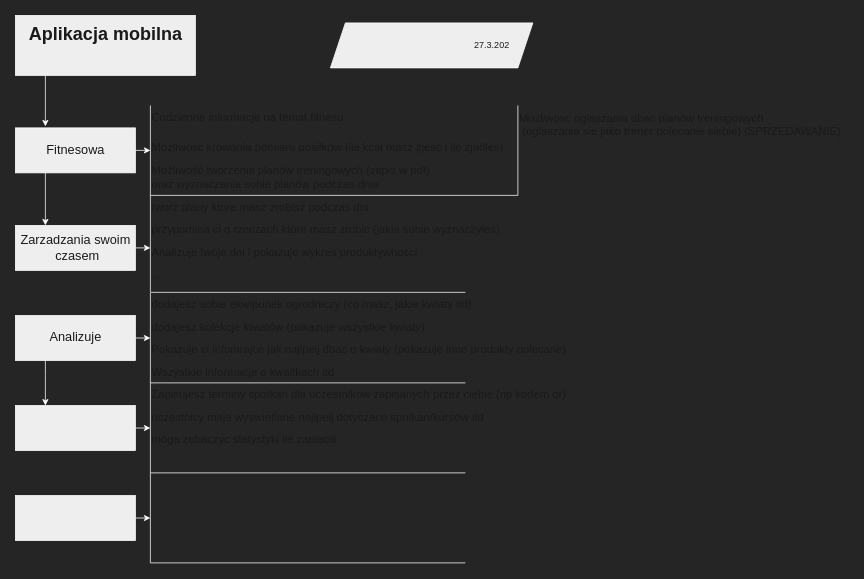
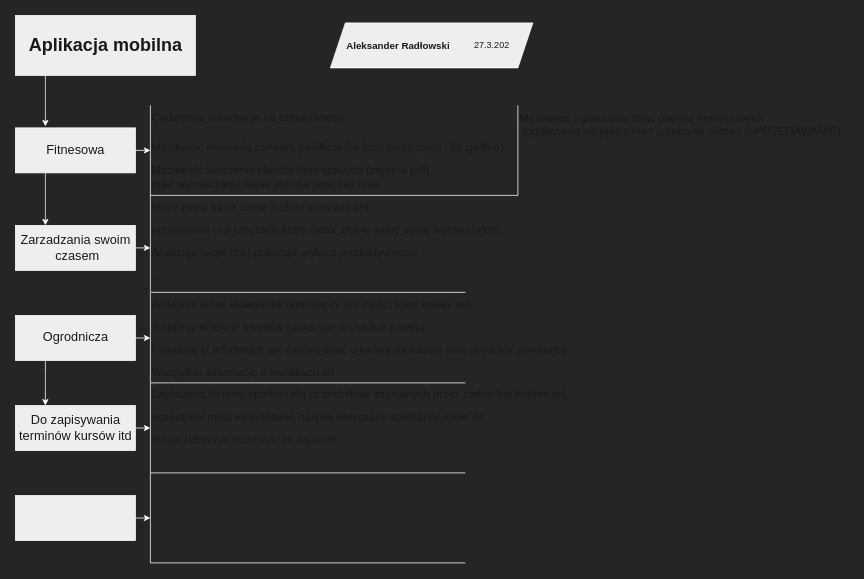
  <mxCell id="0" />
  <mxCell id="1" parent="0" />
  <mxCell id="2" style="edgeStyle=orthogonalEdgeStyle;rounded=0;orthogonalLoop=1;jettySize=auto;html=1;entryX=0.375;entryY=-0.033;entryDx=0;entryDy=0;exitX=0.25;exitY=1;exitDx=0;exitDy=0;entryPerimeter=0;labelBackgroundColor=none;fontColor=default;strokeColor=#FFFFFF;" parent="1" edge="1"><mxGeometry relative="1" as="geometry"><mxPoint x="60" y="100" as="sourcePoint" /><mxPoint x="60" y="168.02" as="targetPoint" /></mxGeometry></mxCell>
  <mxCell id="3" value="" style="whiteSpace=wrap;html=1;labelBackgroundColor=none;fillColor=#EEEEEE;strokeColor=#FFFFFF;fontColor=#1A1A1A;" parent="1" vertex="1"><mxGeometry x="20" y="20" width="240" height="80" as="geometry" /></mxCell>
- <mxCell id="4" value="Aplikacja mobilna" style="text;align=center;verticalAlign=middle;resizable=0;points=[];autosize=1;strokeColor=none;fillColor=none;horizontal=1;fontStyle=1;labelBackgroundColor=none;html=1;fontSize=24;fontColor=#1A1A1A;" parent="1" vertex="1"><mxGeometry x="25" y="25" width="230" height="40" as="geometry" /></mxCell>
+ <mxCell id="4" value="Aplikacja mobilna" style="text;align=center;verticalAlign=middle;resizable=0;points=[];autosize=1;strokeColor=none;fillColor=none;horizontal=1;fontStyle=1;labelBackgroundColor=none;html=1;fontSize=24;fontColor=#1A1A1A;" parent="1" vertex="1"><mxGeometry x="25" y="40" width="230" height="40" as="geometry" /></mxCell>
  <mxCell id="5" value="" style="edgeStyle=orthogonalEdgeStyle;rounded=0;hachureGap=4;orthogonalLoop=1;jettySize=auto;html=1;fontFamily=Helvetica;fontSize=16;labelBackgroundColor=none;strokeColor=#FFFFFF;fontColor=default;" parent="1" source="7" edge="1"><mxGeometry relative="1" as="geometry"><mxPoint x="200" y="200" as="targetPoint" /></mxGeometry></mxCell>
  <mxCell id="6" value="" style="edgeStyle=orthogonalEdgeStyle;rounded=0;orthogonalLoop=1;jettySize=auto;html=1;strokeColor=#FFFFFF;fontColor=#FFFFFF;" parent="1" edge="1"><mxGeometry relative="1" as="geometry"><mxPoint x="60" y="230" as="sourcePoint" /><mxPoint x="60" y="300" as="targetPoint" /></mxGeometry></mxCell>
  <mxCell id="7" value="" style="rounded=0;whiteSpace=wrap;html=1;labelBackgroundColor=none;fillColor=#EEEEEE;strokeColor=#FFFFFF;fontColor=#1A1A1A;" parent="1" vertex="1"><mxGeometry x="20" y="170" width="160" height="60" as="geometry" /></mxCell>
  <mxCell id="8" value="" style="shape=parallelogram;perimeter=parallelogramPerimeter;whiteSpace=wrap;html=1;fixedSize=1;labelBackgroundColor=none;fillColor=#EEEEEE;strokeColor=#FFFFFF;fontColor=#1A1A1A;" parent="1" vertex="1"><mxGeometry x="440" y="30" width="270" height="60" as="geometry" /></mxCell>
+ <mxCell id="9" value="Aleksander Radłowski" style="text;html=1;align=center;verticalAlign=middle;resizable=0;points=[];autosize=1;strokeColor=none;fillColor=none;fontStyle=1;fontSize=13;labelBackgroundColor=none;fontColor=#1A1A1A;" parent="1" vertex="1"><mxGeometry x="450" y="45" width="160" height="30" as="geometry" /></mxCell>
  <mxCell id="10" value="27.3.202" style="text;html=1;align=center;verticalAlign=middle;resizable=0;points=[];autosize=1;strokeColor=none;fillColor=none;labelBackgroundColor=none;fontColor=#1A1A1A;" parent="1" vertex="1"><mxGeometry x="610" y="45" width="90" height="30" as="geometry" /></mxCell>
  <mxCell id="11" value="Fitnesowa&lt;br style=&quot;font-size: 17px;&quot;&gt;" style="text;html=1;align=center;verticalAlign=middle;resizable=1;points=[];autosize=1;strokeColor=none;fillColor=none;fontSize=17;labelBackgroundColor=none;fontColor=#1A1A1A;imageAspect=0;fixedWidth=0;" parent="1" vertex="1"><mxGeometry x="20" y="170" width="160" height="60" as="geometry" /></mxCell>
  <mxCell id="12" value="&lt;div style=&quot;font-size: 15px;&quot;&gt;&lt;font face=&quot;Helvetica&quot; style=&quot;font-size: 15px;&quot;&gt;Codzienne informacje na temat fitnesu&lt;br style=&quot;font-size: 15px;&quot;&gt;&lt;/font&gt;&lt;/div&gt;" style="text;html=1;align=left;verticalAlign=middle;resizable=0;points=[];autosize=1;strokeColor=none;fillColor=none;fontFamily=Architects Daughter;fontSource=https%3A%2F%2Ffonts.googleapis.com%2Fcss%3Ffamily%3DArchitects%2BDaughter;fontSize=15;labelBackgroundColor=none;fontColor=#1A1A1A;" parent="1" vertex="1"><mxGeometry x="200" y="140" width="270" height="30" as="geometry" /></mxCell>
  <mxCell id="13" value="&lt;font face=&quot;Helvetica&quot; style=&quot;font-size: 15px;&quot;&gt;Mozliwosc krowania pomiaru posiłków (ile kcal masz zjesc i ile zjadles)&lt;br style=&quot;font-size: 15px;&quot;&gt;&lt;/font&gt;" style="text;html=1;align=left;verticalAlign=middle;resizable=0;points=[];autosize=1;strokeColor=none;fillColor=none;fontFamily=Architects Daughter;fontSource=https%3A%2F%2Ffonts.googleapis.com%2Fcss%3Ffamily%3DArchitects%2BDaughter;fontSize=15;labelBackgroundColor=none;fontColor=#1A1A1A;" parent="1" vertex="1"><mxGeometry x="200" y="180" width="480" height="30" as="geometry" /></mxCell>
  <mxCell id="14" value="Możliwość tworzenia planów treningowych (zapis w pdf) &lt;br style=&quot;font-size: 15px;&quot;&gt;oraz wyznaczania sobie planów podczas dnia" style="text;align=left;verticalAlign=middle;resizable=0;points=[];autosize=1;strokeColor=none;fillColor=none;fontFamily=Helvetica;fontSize=15;html=1;labelPosition=center;verticalLabelPosition=middle;labelBackgroundColor=none;fontColor=#1A1A1A;" parent="1" vertex="1"><mxGeometry x="200" y="210" width="390" height="50" as="geometry" /></mxCell>
  <mxCell id="15" value="" style="endArrow=none;html=1;rounded=1;hachureGap=4;fontFamily=Architects Daughter;fontSource=https%3A%2F%2Ffonts.googleapis.com%2Fcss%3Ffamily%3DArchitects%2BDaughter;fontSize=16;labelBackgroundColor=none;fontColor=default;noLabel=1;curved=0;strokeColor=#FFFFFF;shadow=0;jumpStyle=none;jumpSize=9;" parent="1" edge="1"><mxGeometry width="50" height="50" relative="1" as="geometry"><mxPoint x="200" y="260" as="sourcePoint" /><mxPoint x="200" y="140" as="targetPoint" /></mxGeometry></mxCell>
  <mxCell id="16" value="" style="endArrow=none;html=1;rounded=0;strokeColor=#FFFFFF;fontColor=#FFFFFF;" parent="1" edge="1"><mxGeometry width="50" height="50" relative="1" as="geometry"><mxPoint x="690" y="260" as="sourcePoint" /><mxPoint x="200" y="260" as="targetPoint" /></mxGeometry></mxCell>
  <mxCell id="17" style="edgeStyle=orthogonalEdgeStyle;rounded=0;orthogonalLoop=1;jettySize=auto;html=1;strokeColor=#FFFFFF;fontColor=#FFFFFF;" parent="1" source="18" edge="1"><mxGeometry relative="1" as="geometry"><mxPoint x="200" y="330" as="targetPoint" /></mxGeometry></mxCell>
  <mxCell id="18" value="" style="rounded=0;whiteSpace=wrap;html=1;strokeColor=#FFFFFF;fontColor=#1A1A1A;fillColor=#EEEEEE;" parent="1" vertex="1"><mxGeometry x="20" y="300" width="160" height="60" as="geometry" /></mxCell>
  <mxCell id="19" value="" style="endArrow=none;html=1;rounded=0;strokeColor=#FFFFFF;fontColor=#FFFFFF;" parent="1" edge="1"><mxGeometry width="50" height="50" relative="1" as="geometry"><mxPoint x="200" y="389.31" as="sourcePoint" /><mxPoint x="200" y="260" as="targetPoint" /></mxGeometry></mxCell>
  <mxCell id="20" value="" style="endArrow=none;html=1;rounded=0;strokeColor=#FFFFFF;fontColor=#FFFFFF;" parent="1" edge="1"><mxGeometry width="50" height="50" relative="1" as="geometry"><mxPoint x="620" y="389.31" as="sourcePoint" /><mxPoint x="200" y="389.31" as="targetPoint" /></mxGeometry></mxCell>
  <mxCell id="21" value="Zarzadzania swoim&lt;br style=&quot;font-size: 17px;&quot;&gt;&amp;nbsp;czasem" style="text;html=1;align=center;verticalAlign=middle;resizable=1;points=[];autosize=1;strokeColor=none;fillColor=none;fontColor=#1A1A1A;fontSize=17;" parent="1" vertex="1"><mxGeometry x="20" y="300" width="160" height="60" as="geometry" /></mxCell>
  <mxCell id="22" style="edgeStyle=orthogonalEdgeStyle;rounded=0;orthogonalLoop=1;jettySize=auto;html=1;strokeColor=#FFFFFF;fontColor=#FFFFFF;" parent="1" source="23" edge="1"><mxGeometry relative="1" as="geometry"><mxPoint x="200" y="450.2" as="targetPoint" /></mxGeometry></mxCell>
  <mxCell id="23" value="" style="rounded=0;whiteSpace=wrap;html=1;strokeColor=#FFFFFF;fontColor=#1A1A1A;fillColor=#EEEEEE;" parent="1" vertex="1"><mxGeometry x="20" y="420.2" width="160" height="60" as="geometry" /></mxCell>
  <mxCell id="24" value="" style="endArrow=none;html=1;rounded=0;strokeColor=#FFFFFF;fontColor=#FFFFFF;" parent="1" edge="1"><mxGeometry width="50" height="50" relative="1" as="geometry"><mxPoint x="200" y="510" as="sourcePoint" /><mxPoint x="200" y="390" as="targetPoint" /></mxGeometry></mxCell>
  <mxCell id="25" value="" style="endArrow=none;html=1;rounded=0;strokeColor=#FFFFFF;fontColor=#FFFFFF;" parent="1" edge="1"><mxGeometry width="50" height="50" relative="1" as="geometry"><mxPoint x="620" y="510" as="sourcePoint" /><mxPoint x="200" y="510" as="targetPoint" /></mxGeometry></mxCell>
  <mxCell id="26" style="edgeStyle=orthogonalEdgeStyle;rounded=0;orthogonalLoop=1;jettySize=auto;html=1;strokeColor=#FFFFFF;fontColor=#FFFFFF;" parent="1" source="27" edge="1"><mxGeometry relative="1" as="geometry"><mxPoint x="200" y="570.2" as="targetPoint" /></mxGeometry></mxCell>
  <mxCell id="27" value="" style="rounded=0;whiteSpace=wrap;html=1;strokeColor=#FFFFFF;fontColor=#1A1A1A;fillColor=#EEEEEE;" parent="1" vertex="1"><mxGeometry x="20" y="540.2" width="160" height="60" as="geometry" /></mxCell>
  <mxCell id="28" value="" style="endArrow=none;html=1;rounded=0;strokeColor=#FFFFFF;fontColor=#FFFFFF;" parent="1" edge="1"><mxGeometry width="50" height="50" relative="1" as="geometry"><mxPoint x="200" y="630" as="sourcePoint" /><mxPoint x="200" y="510" as="targetPoint" /></mxGeometry></mxCell>
  <mxCell id="29" value="" style="endArrow=none;html=1;rounded=0;strokeColor=#FFFFFF;fontColor=#FFFFFF;" parent="1" edge="1"><mxGeometry width="50" height="50" relative="1" as="geometry"><mxPoint x="620" y="630" as="sourcePoint" /><mxPoint x="200" y="630" as="targetPoint" /></mxGeometry></mxCell>
  <mxCell id="30" value="" style="edgeStyle=orthogonalEdgeStyle;rounded=0;orthogonalLoop=1;jettySize=auto;html=1;strokeColor=#FFFFFF;fontColor=#FFFFFF;" parent="1" source="31" target="27" edge="1"><mxGeometry relative="1" as="geometry"><Array as="points"><mxPoint x="60" y="500" /><mxPoint x="60" y="500" /></Array></mxGeometry></mxCell>
- <mxCell id="31" value="Analizuje" style="text;html=1;align=center;verticalAlign=middle;resizable=1;points=[];autosize=1;strokeColor=none;fillColor=none;fontColor=#1A1A1A;fontSize=17;" parent="1" vertex="1"><mxGeometry x="20" y="420" width="160" height="60" as="geometry" /></mxCell>
+ <mxCell id="31" value="Ogrodnicza" style="text;html=1;align=center;verticalAlign=middle;resizable=1;points=[];autosize=1;strokeColor=none;fillColor=none;fontColor=#1A1A1A;fontSize=17;" parent="1" vertex="1"><mxGeometry x="20" y="420" width="160" height="60" as="geometry" /></mxCell>
  <mxCell id="32" value="tworz plany ktore masz zrobisz podczas dni" style="text;html=1;align=left;verticalAlign=middle;resizable=0;points=[];autosize=1;strokeColor=none;fillColor=none;fontColor=#1A1A1A;fontSize=15;" parent="1" vertex="1"><mxGeometry x="200" y="260" width="310" height="30" as="geometry" /></mxCell>
  <mxCell id="33" value="przypomina ci o rzeczach które masz zrobic (jakie sobie wyznaczyłes)" style="text;html=1;align=left;verticalAlign=middle;resizable=0;points=[];autosize=1;strokeColor=none;fillColor=none;fontColor=#1A1A1A;fontSize=15;" parent="1" vertex="1"><mxGeometry x="200" y="290" width="480" height="30" as="geometry" /></mxCell>
  <mxCell id="34" value="Analizuje twoje dni i pokazuje wykres produktywnosci" style="text;html=1;align=left;verticalAlign=middle;resizable=0;points=[];autosize=1;strokeColor=none;fillColor=none;fontColor=#1A1A1A;fontSize=15;" parent="1" vertex="1"><mxGeometry x="200" y="320" width="370" height="30" as="geometry" /></mxCell>
  <mxCell id="35" value="..." style="text;html=1;align=left;verticalAlign=middle;resizable=0;points=[];autosize=1;strokeColor=none;fillColor=none;fontColor=#1A1A1A;fontSize=15;" parent="1" vertex="1"><mxGeometry x="200" y="350" width="40" height="30" as="geometry" /></mxCell>
  <mxCell id="36" value="dodajesz sobie ekwipunek ogrodniczy (co masz, jakie kwiaty itd)" style="text;html=1;align=left;verticalAlign=middle;resizable=0;points=[];autosize=1;strokeColor=none;fillColor=none;fontColor=#1A1A1A;fontSize=15;" parent="1" vertex="1"><mxGeometry x="200" y="390.2" width="440" height="30" as="geometry" /></mxCell>
  <mxCell id="37" value="dodajesz kolekcje kwiatów (pokazuje wszystkie kwiaty)" style="text;html=1;align=left;verticalAlign=middle;resizable=0;points=[];autosize=1;strokeColor=none;fillColor=none;fontColor=#1A1A1A;fontSize=15;" parent="1" vertex="1"><mxGeometry x="200" y="420" width="380" height="30" as="geometry" /></mxCell>
  <mxCell id="38" value="Pokazuje ci infomrajce jak najlpeij dbac o kwiaty (pokazuje inne produkty polecane)" style="text;html=1;align=left;verticalAlign=middle;resizable=0;points=[];autosize=1;strokeColor=none;fillColor=none;fontColor=#1A1A1A;fontSize=15;" parent="1" vertex="1"><mxGeometry x="200" y="450" width="560" height="30" as="geometry" /></mxCell>
  <mxCell id="39" value="Wszystkie informacje o kwaitkach itd " style="text;html=1;align=left;verticalAlign=middle;resizable=0;points=[];autosize=1;strokeColor=none;fillColor=none;fontColor=#1A1A1A;fontSize=15;" parent="1" vertex="1"><mxGeometry x="200" y="480.2" width="260" height="30" as="geometry" /></mxCell>
  <mxCell id="40" value="&lt;div align=&quot;left&quot;&gt;&lt;font style=&quot;font-size: 15px;&quot;&gt;Mozliwosc oglaszania dbac planów treningowych&lt;/font&gt;&lt;/div&gt;&lt;div align=&quot;left&quot;&gt;&lt;font style=&quot;font-size: 15px;&quot;&gt;&amp;nbsp;(oglaszania sie jako trener polecanie siebie) (SPRZEDAWANIE)&lt;br&gt;&lt;/font&gt;&lt;/div&gt;" style="text;html=1;align=left;verticalAlign=middle;resizable=0;points=[];autosize=1;strokeColor=none;fillColor=none;fontColor=#1A1A1A;" parent="1" vertex="1"><mxGeometry x="690" y="140" width="440" height="50" as="geometry" /></mxCell>
  <mxCell id="41" value="" style="endArrow=none;html=1;rounded=0;strokeColor=#FFFFFF;fontColor=#FFFFFF;" parent="1" edge="1"><mxGeometry width="50" height="50" relative="1" as="geometry"><mxPoint x="690" y="260" as="sourcePoint" /><mxPoint x="690" y="140" as="targetPoint" /></mxGeometry></mxCell>
  <mxCell id="42" style="edgeStyle=orthogonalEdgeStyle;rounded=0;orthogonalLoop=1;jettySize=auto;html=1;strokeColor=#FFFFFF;fontColor=#FFFFFF;" parent="1" source="43" edge="1"><mxGeometry relative="1" as="geometry"><mxPoint x="200" y="690.2" as="targetPoint" /></mxGeometry></mxCell>
  <mxCell id="43" value="" style="rounded=0;whiteSpace=wrap;html=1;strokeColor=#FFFFFF;fontColor=#1A1A1A;fillColor=#EEEEEE;" parent="1" vertex="1"><mxGeometry x="20" y="660.2" width="160" height="60" as="geometry" /></mxCell>
  <mxCell id="44" value="" style="endArrow=none;html=1;rounded=0;strokeColor=#FFFFFF;fontColor=#FFFFFF;" parent="1" edge="1"><mxGeometry width="50" height="50" relative="1" as="geometry"><mxPoint x="200" y="750" as="sourcePoint" /><mxPoint x="200" y="630" as="targetPoint" /></mxGeometry></mxCell>
  <mxCell id="45" value="" style="endArrow=none;html=1;rounded=0;strokeColor=#FFFFFF;fontColor=#FFFFFF;" parent="1" edge="1"><mxGeometry width="50" height="50" relative="1" as="geometry"><mxPoint x="620" y="750" as="sourcePoint" /><mxPoint x="200" y="750" as="targetPoint" /></mxGeometry></mxCell>
+ <mxCell id="46" value="Do zapisywania &lt;br style=&quot;font-size: 17px;&quot;&gt;terminów kursów itd" style="text;html=1;align=center;verticalAlign=middle;resizable=1;points=[];autosize=1;strokeColor=none;fillColor=none;fontColor=#1A1A1A;fontSize=17;" parent="1" vertex="1"><mxGeometry x="20" y="540" width="160" height="60" as="geometry" /></mxCell>
  <mxCell id="47" value="Zapisujesz terminy spotkan dla uczestnikow zapisanych przez ciebie (np kodem qr)" style="text;html=1;align=left;verticalAlign=middle;resizable=0;points=[];autosize=1;strokeColor=none;fillColor=none;fontColor=#1A1A1A;fontSize=15;" parent="1" vertex="1"><mxGeometry x="200" y="510.2" width="560" height="30" as="geometry" /></mxCell>
  <mxCell id="48" value="uczestnicy maja wyswietlane najlpeij dotyczace spotkan/kursów itd" style="text;html=1;align=left;verticalAlign=middle;resizable=0;points=[];autosize=1;strokeColor=none;fillColor=none;fontColor=#1A1A1A;fontSize=15;" parent="1" vertex="1"><mxGeometry x="200" y="540" width="480" height="30" as="geometry" /></mxCell>
  <mxCell id="49" value="moga zobaczyc statystyki ile zaplacili" style="text;html=1;align=left;verticalAlign=middle;resizable=0;points=[];autosize=1;strokeColor=none;fillColor=none;fontColor=#1A1A1A;fontSize=15;" parent="1" vertex="1"><mxGeometry x="200" y="570.2" width="270" height="30" as="geometry" /></mxCell>
